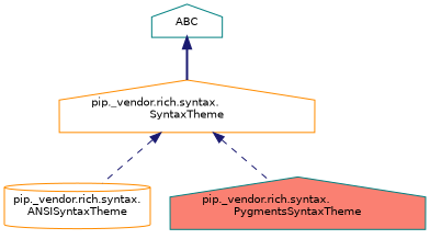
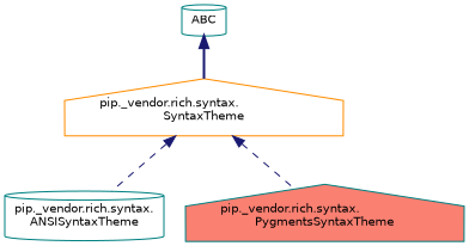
  digraph {
    rankdir=TB
    node [color=darkorange fillcolor=white fontname=Helvetica fontsize=10 shape=house style=filled]
    edge [color=midnightblue dir=back fontname=Helvetica fontsize=10 labelfontname=Helvetica labelfontsize=10 style=dashed]
    n1 [fontcolor=black height=0.2 label="pip._vendor.rich.syntax.\lSyntaxTheme" width=0.4]
-   n2 [height=0.2 label="pip._vendor.rich.syntax.\lANSISyntaxTheme" shape=cylinder width=0.4]
+   n2 [color=teal height=0.2 label="pip._vendor.rich.syntax.\lANSISyntaxTheme" shape=cylinder width=0.4]
    n3 [color=teal fillcolor=salmon height=0.2 label="pip._vendor.rich.syntax.\lPygmentsSyntaxTheme" width=0.4]
-   n4 [color=teal height=0.2 label=ABC width=0.4]
+   n4 [color=teal height=0.2 label=ABC shape=cylinder width=0.4]
    n1 -> n2
    n1 -> n3
    n4 -> n1 [style=bold]
  }
